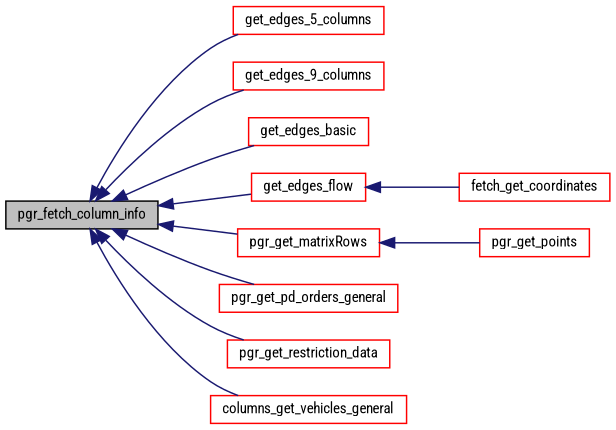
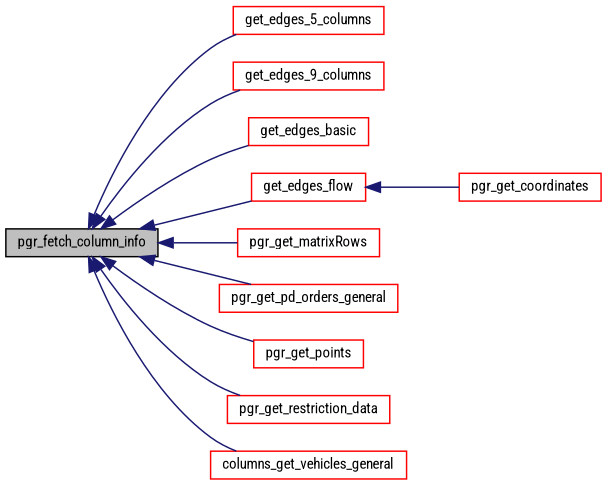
  digraph {
    fontname="Roboto Condensed"
    rankdir=LR
    node [color=red fillcolor=white fontname="Roboto Condensed" fontsize=10 shape=record style=filled]
    edge [color=midnightblue dir=back fontname="Roboto Condensed" fontsize=10 labelfontname=Helvetica labelfontsize=10 style=solid]
    n1 [color=black fillcolor=grey75 fontcolor=black height=0.2 label=pgr_fetch_column_info width=0.4]
    n2 [height=0.2 label=get_edges_5_columns width=0.4]
    n3 [height=0.2 label=get_edges_9_columns width=0.4]
    n4 [height=0.2 label=get_edges_basic width=0.4]
    n5 [height=0.2 label=get_edges_flow width=0.4]
    n6 [height=0.2 label=pgr_get_matrixRows width=0.4]
    n7 [height=0.2 label=pgr_get_pd_orders_general width=0.4]
    n8 [height=0.2 label=pgr_get_points width=0.4]
    n9 [height=0.2 label=pgr_get_restriction_data width=0.4]
    n10 [height=0.2 label=columns_get_vehicles_general width=0.4]
-   n11 [height=0.2 label=fetch_get_coordinates width=0.4]
+   n11 [height=0.2 label=pgr_get_coordinates width=0.4]
    n1 -> n2
    n1 -> n3
    n1 -> n4
    n1 -> n5
    n1 -> n6
    n1 -> n7
-   n6 -> n8
+   n1 -> n8
    n1 -> n9
    n1 -> n10
    n5 -> n11
  }
